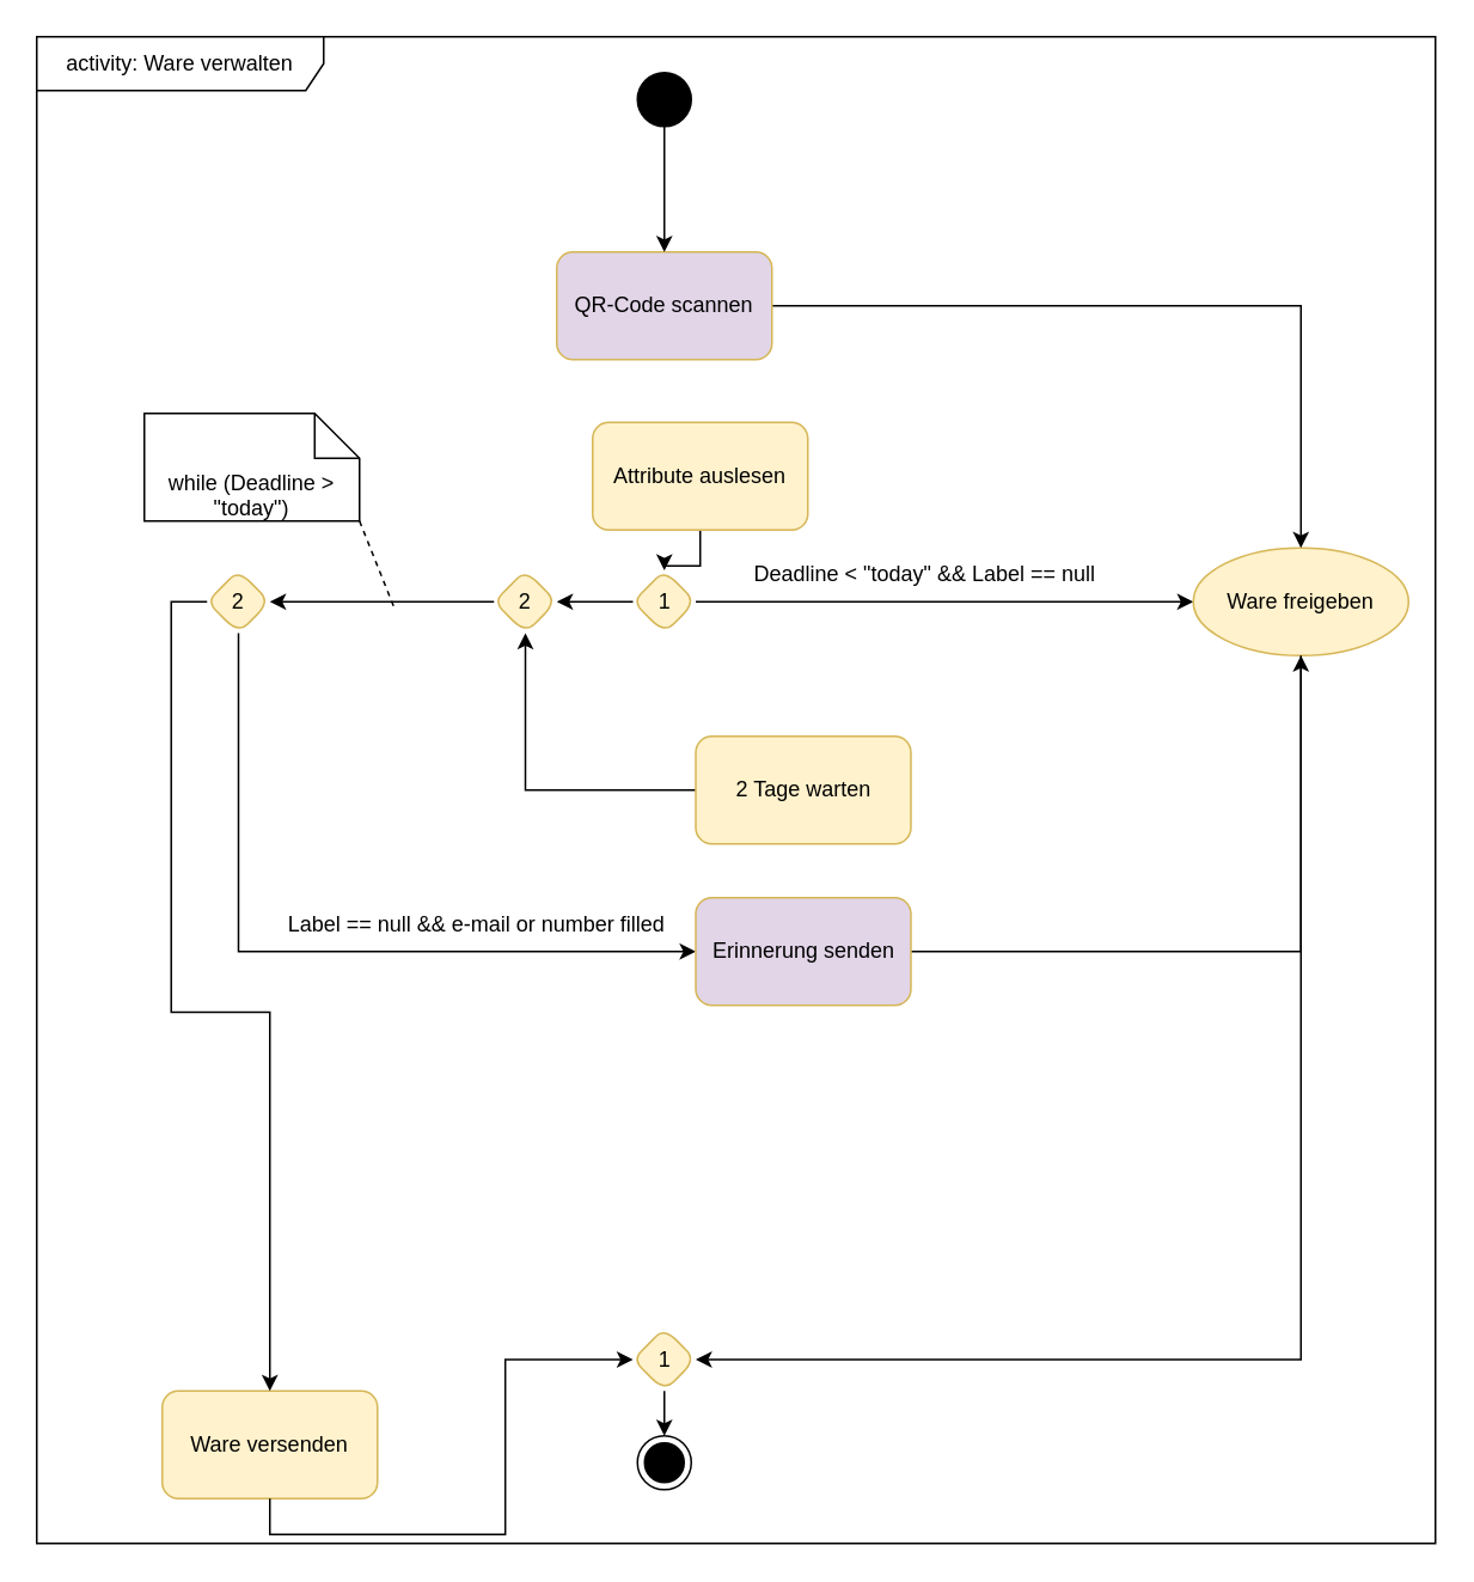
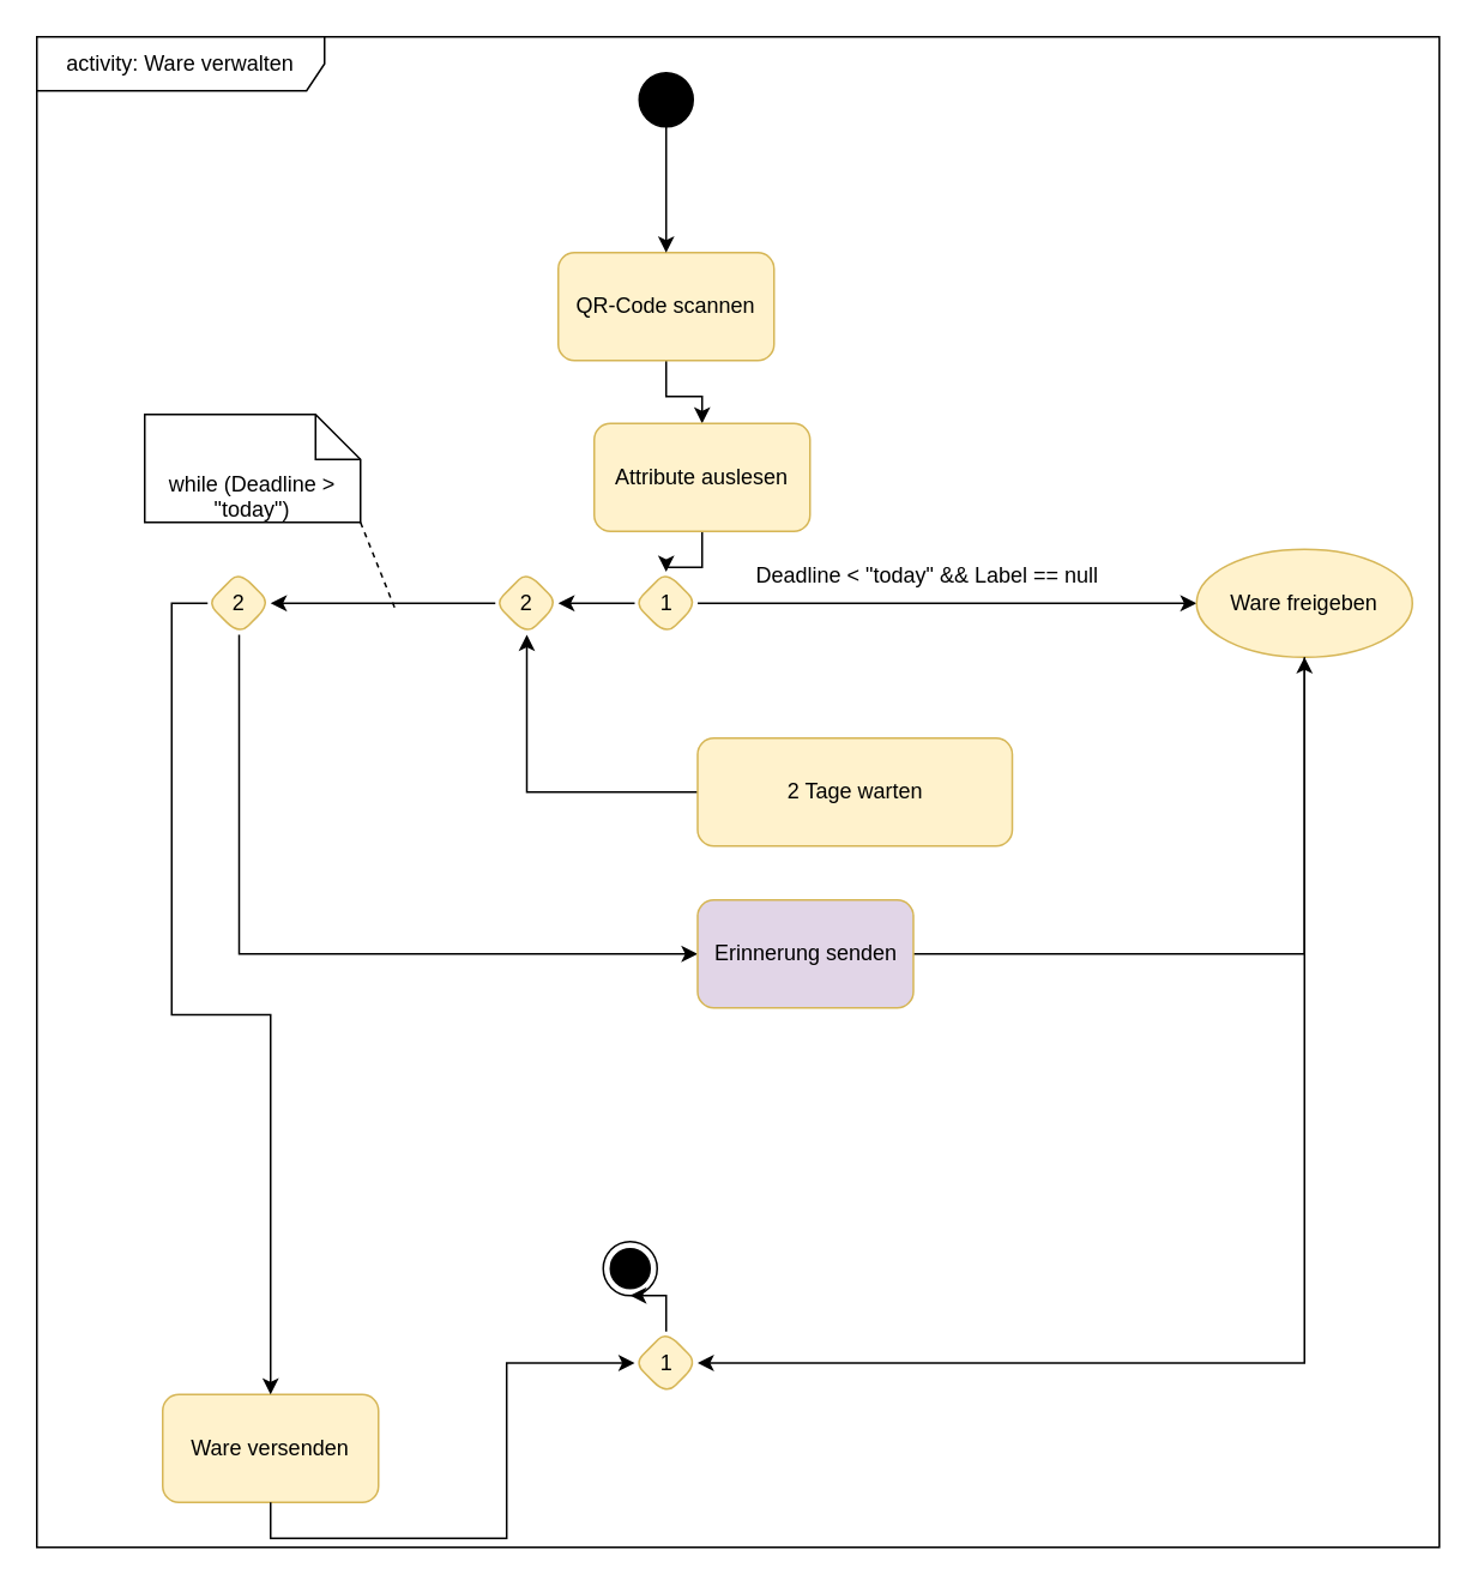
  <mxCell id="0" />
  <mxCell id="1" parent="0" />
  <mxCell id="2" value="activity: Ware verwalten" style="shape=umlFrame;whiteSpace=wrap;html=1;pointerEvents=0;recursiveResize=0;container=1;collapsible=0;width=160;" vertex="1" parent="1"><mxGeometry x="20" y="20" width="780" height="840" as="geometry" /></mxCell>
  <mxCell id="3" value="" style="edgeStyle=orthogonalEdgeStyle;rounded=0;orthogonalLoop=1;jettySize=auto;html=1;exitX=1;exitY=0.5;exitDx=0;exitDy=0;" edge="1" parent="2" source="5" target="6"><mxGeometry relative="1" as="geometry" /></mxCell>
  <mxCell id="4" value="" style="edgeStyle=orthogonalEdgeStyle;rounded=0;orthogonalLoop=1;jettySize=auto;html=1;entryX=1;entryY=0.5;entryDx=0;entryDy=0;" edge="1" parent="2" source="5" target="29"><mxGeometry relative="1" as="geometry"><mxPoint x="300" y="315" as="targetPoint" /></mxGeometry></mxCell>
  <mxCell id="5" value="1" style="rhombus;whiteSpace=wrap;html=1;fillColor=#fff2cc;strokeColor=#d6b656;rounded=1;" vertex="1" parent="2"><mxGeometry x="332.5" y="297.5" width="35" height="35" as="geometry" /></mxCell>
  <mxCell id="6" value="Ware freigeben" style="ellipse;whiteSpace=wrap;html=1;fillColor=#fff2cc;strokeColor=#d6b656;" vertex="1" parent="2"><mxGeometry x="645" y="285" width="120" height="60" as="geometry" /></mxCell>
- <mxCell id="7" value="" style="edgeStyle=orthogonalEdgeStyle;rounded=0;orthogonalLoop=1;jettySize=auto;html=1;" edge="1" parent="2" source="8" target="6"><mxGeometry relative="1" as="geometry" /></mxCell>
- <mxCell id="8" value="QR-Code scannen" style="rounded=1;whiteSpace=wrap;html=1;fillColor=#e1d5e7;strokeColor=#d6b656;" parent="2" vertex="1"><mxGeometry x="290" y="120" width="120" height="60" as="geometry" /></mxCell>
+ <mxCell id="7" value="" style="edgeStyle=orthogonalEdgeStyle;rounded=0;orthogonalLoop=1;jettySize=auto;html=1;" edge="1" parent="2" source="8" target="10"><mxGeometry relative="1" as="geometry" /></mxCell>
+ <mxCell id="8" value="QR-Code scannen" style="rounded=1;whiteSpace=wrap;html=1;fillColor=#fff2cc;strokeColor=#d6b656;" parent="2" vertex="1"><mxGeometry x="290" y="120" width="120" height="60" as="geometry" /></mxCell>
  <mxCell id="9" value="" style="edgeStyle=orthogonalEdgeStyle;rounded=0;orthogonalLoop=1;jettySize=auto;html=1;" edge="1" parent="2" source="10" target="5"><mxGeometry relative="1" as="geometry" /></mxCell>
  <mxCell id="10" value="Attribute auslesen" style="whiteSpace=wrap;html=1;fillColor=#fff2cc;strokeColor=#d6b656;rounded=1;" vertex="1" parent="2"><mxGeometry x="310" y="215" width="120" height="60" as="geometry" /></mxCell>
  <mxCell id="11" value="Deadline &amp;lt; &quot;today&quot; &amp;amp;&amp;amp; Label == null" style="text;html=1;align=center;verticalAlign=middle;resizable=0;points=[];autosize=1;strokeColor=none;fillColor=none;" vertex="1" parent="2"><mxGeometry x="385" y="285" width="220" height="30" as="geometry" /></mxCell>
  <mxCell id="12" value="" style="ellipse;whiteSpace=wrap;html=1;fillColor=strokeColor;" parent="2" vertex="1"><mxGeometry x="335" y="20" width="30" height="30" as="geometry" /></mxCell>
  <mxCell id="13" value="" style="edgeStyle=orthogonalEdgeStyle;rounded=0;orthogonalLoop=1;jettySize=auto;html=1;" parent="2" source="12" target="8" edge="1"><mxGeometry relative="1" as="geometry" /></mxCell>
- <mxCell id="14" value="a" style="ellipse;html=1;shape=endState;fillColor=strokeColor;" parent="2" vertex="1"><mxGeometry x="335" y="780" width="30" height="30" as="geometry" /></mxCell>
+ <mxCell id="14" value="a" style="ellipse;html=1;shape=endState;fillColor=strokeColor;" parent="2" vertex="1"><mxGeometry x="315" y="670" width="30" height="30" as="geometry" /></mxCell>
  <mxCell id="15" value="" style="edgeStyle=orthogonalEdgeStyle;rounded=0;orthogonalLoop=1;jettySize=auto;html=1;exitX=0.5;exitY=1;exitDx=0;exitDy=0;entryX=1;entryY=0.5;entryDx=0;entryDy=0;" parent="2" source="6" target="19" edge="1"><mxGeometry relative="1" as="geometry"><mxPoint x="630" y="405" as="sourcePoint" /></mxGeometry></mxCell>
  <mxCell id="16" value="Ware versenden" style="whiteSpace=wrap;html=1;fillColor=#fff2cc;strokeColor=#d6b656;rounded=1;" vertex="1" parent="2"><mxGeometry x="70" y="755" width="120" height="60" as="geometry" /></mxCell>
  <mxCell id="17" value="" style="edgeStyle=orthogonalEdgeStyle;rounded=0;orthogonalLoop=1;jettySize=auto;html=1;exitX=0.5;exitY=1;exitDx=0;exitDy=0;entryX=0;entryY=0.5;entryDx=0;entryDy=0;" parent="2" source="16" target="19" edge="1"><mxGeometry relative="1" as="geometry"><mxPoint x="420" y="515" as="sourcePoint" /><mxPoint x="580" y="385" as="targetPoint" /></mxGeometry></mxCell>
  <mxCell id="18" value="" style="edgeStyle=orthogonalEdgeStyle;rounded=0;orthogonalLoop=1;jettySize=auto;html=1;" edge="1" parent="2" source="19" target="14"><mxGeometry relative="1" as="geometry" /></mxCell>
  <mxCell id="19" value="1" style="rhombus;whiteSpace=wrap;html=1;fillColor=#fff2cc;strokeColor=#d6b656;rounded=1;" vertex="1" parent="2"><mxGeometry x="332.5" y="720" width="35" height="35" as="geometry" /></mxCell>
  <mxCell id="20" value="" style="edgeStyle=orthogonalEdgeStyle;rounded=0;orthogonalLoop=1;jettySize=auto;html=1;" edge="1" parent="2" source="22" target="24"><mxGeometry relative="1" as="geometry"><Array as="points"><mxPoint x="113" y="510" /></Array></mxGeometry></mxCell>
  <mxCell id="21" style="edgeStyle=orthogonalEdgeStyle;rounded=0;orthogonalLoop=1;jettySize=auto;html=1;exitX=0;exitY=0.5;exitDx=0;exitDy=0;entryX=0.5;entryY=0;entryDx=0;entryDy=0;" edge="1" parent="2" source="22" target="16"><mxGeometry relative="1" as="geometry" /></mxCell>
  <mxCell id="22" value="2" style="rhombus;whiteSpace=wrap;html=1;fillColor=#fff2cc;strokeColor=#d6b656;rounded=1;" vertex="1" parent="2"><mxGeometry x="95" y="297.5" width="35" height="35" as="geometry" /></mxCell>
  <mxCell id="23" value="" style="edgeStyle=orthogonalEdgeStyle;rounded=0;orthogonalLoop=1;jettySize=auto;html=1;" edge="1" parent="2" source="24" target="6"><mxGeometry relative="1" as="geometry" /></mxCell>
  <mxCell id="24" value="Erinnerung senden" style="whiteSpace=wrap;html=1;fillColor=#e1d5e7;strokeColor=#d6b656;rounded=1;" vertex="1" parent="2"><mxGeometry x="367.5" y="480" width="120" height="60" as="geometry" /></mxCell>
- <mxCell id="25" value=" Label == null &amp;amp;&amp;amp; e-mail or number filled" style="text;html=1;align=center;verticalAlign=middle;resizable=0;points=[];autosize=1;strokeColor=none;fillColor=none;" vertex="1" parent="2"><mxGeometry x="125" y="480" width="240" height="30" as="geometry" /></mxCell>
  <mxCell id="26" value="" style="edgeStyle=orthogonalEdgeStyle;rounded=0;orthogonalLoop=1;jettySize=auto;html=1;" edge="1" parent="2" source="27" target="29"><mxGeometry relative="1" as="geometry" /></mxCell>
- <mxCell id="27" value="2 Tage warten" style="whiteSpace=wrap;html=1;fillColor=#fff2cc;strokeColor=#d6b656;rounded=1;" vertex="1" parent="2"><mxGeometry x="367.5" y="390" width="120" height="60" as="geometry" /></mxCell>
+ <mxCell id="27" value="2 Tage warten" style="whiteSpace=wrap;html=1;fillColor=#fff2cc;strokeColor=#d6b656;rounded=1;" vertex="1" parent="2"><mxGeometry x="367.5" y="390" width="175" height="60" as="geometry" /></mxCell>
  <mxCell id="28" style="edgeStyle=orthogonalEdgeStyle;rounded=0;orthogonalLoop=1;jettySize=auto;html=1;exitX=0;exitY=0.5;exitDx=0;exitDy=0;entryX=1;entryY=0.5;entryDx=0;entryDy=0;" edge="1" parent="2" source="29" target="22"><mxGeometry relative="1" as="geometry" /></mxCell>
  <mxCell id="29" value="2" style="rhombus;whiteSpace=wrap;html=1;fillColor=#fff2cc;strokeColor=#d6b656;rounded=1;" vertex="1" parent="2"><mxGeometry x="255" y="297.5" width="35" height="35" as="geometry" /></mxCell>
  <mxCell id="30" style="rounded=0;orthogonalLoop=1;jettySize=auto;html=1;exitX=1;exitY=1;exitDx=0;exitDy=0;exitPerimeter=0;dashed=1;endArrow=none;endFill=0;" edge="1" parent="2" source="31"><mxGeometry relative="1" as="geometry"><mxPoint x="200" y="320" as="targetPoint" /></mxGeometry></mxCell>
  <mxCell id="31" value="while (Deadline &amp;gt; &quot;today&quot;)" style="shape=note2;boundedLbl=1;whiteSpace=wrap;html=1;size=25;verticalAlign=top;align=center;" vertex="1" parent="2"><mxGeometry x="60" y="210" width="120" height="60" as="geometry" /></mxCell>
